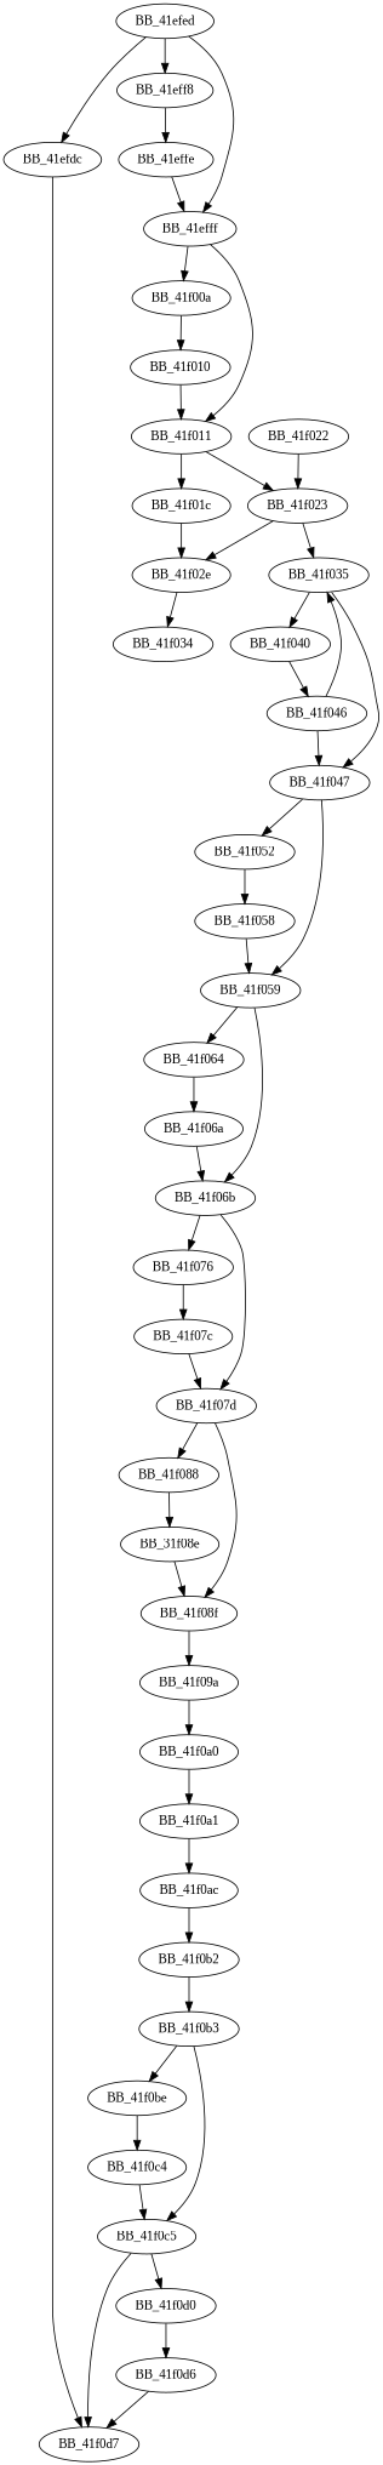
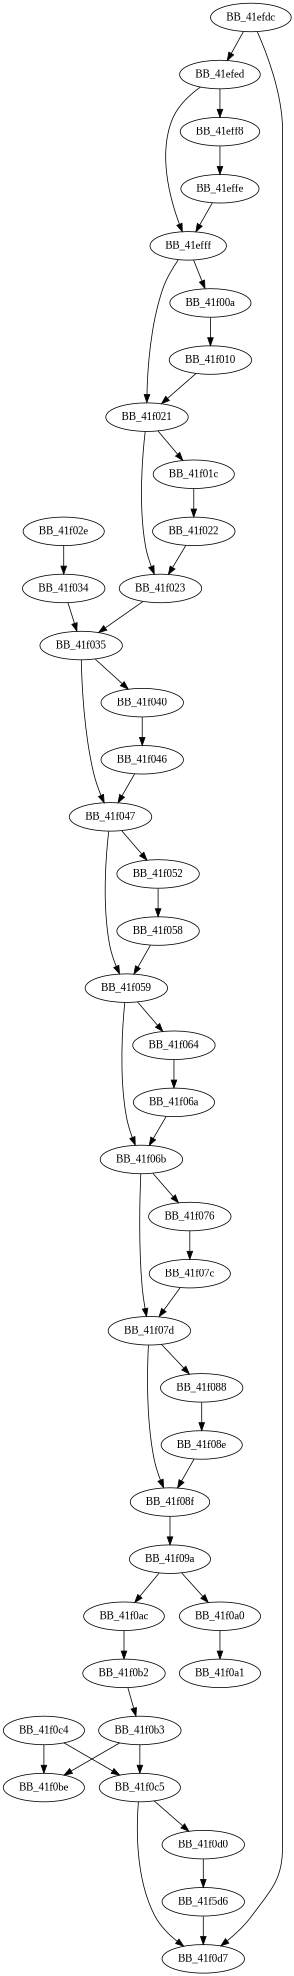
  digraph {
    fontname="Liberation Serif"
    node [fontname="Liberation Serif"]
    edge [fontname="Liberation Serif"]
    BB_41efdc
    BB_41efed
    BB_41f0d7
    BB_41eff8
    BB_41efff
    BB_41effe
    BB_41f00a
-   BB_41f011
+   BB_41f011 [label=BB_41f021]
    BB_41f010
    BB_41f01c
    BB_41f023
    BB_41f022
    BB_41f02e
    BB_41f035
    BB_41f034
    BB_41f040
    BB_41f047
    BB_41f046
    BB_41f052
    BB_41f059
    BB_41f058
    BB_41f064
    BB_41f06b
    BB_41f06a
    BB_41f076
    BB_41f07d
    BB_41f07c
    BB_41f088
    BB_41f08f
-   BB_41f08e [label=BB_31f08e]
+   BB_41f08e
    BB_41f09a
    BB_41f0a0
    BB_41f0a1
    BB_41f0ac
    BB_41f0b2
    BB_41f0b3
    BB_41f0be
    BB_41f0c5
    BB_41f0c4
    BB_41f0d0
-   BB_41f0d6
-   BB_41efed -> BB_41efdc
+   BB_41f0d6 [label=BB_41f5d6]
+   BB_41efdc -> BB_41efed
    BB_41efdc -> BB_41f0d7
    BB_41efed -> BB_41eff8
    BB_41efed -> BB_41efff
    BB_41eff8 -> BB_41effe
    BB_41efff -> BB_41f00a
    BB_41efff -> BB_41f011
    BB_41effe -> BB_41efff
    BB_41f00a -> BB_41f010
    BB_41f011 -> BB_41f01c
    BB_41f011 -> BB_41f023
    BB_41f010 -> BB_41f011
-   BB_41f01c -> BB_41f02e
-   BB_41f023 -> BB_41f02e
+   BB_41f01c -> BB_41f022
    BB_41f023 -> BB_41f035
    BB_41f022 -> BB_41f023
    BB_41f02e -> BB_41f034
    BB_41f035 -> BB_41f040
    BB_41f035 -> BB_41f047
-   BB_41f046 -> BB_41f035
+   BB_41f034 -> BB_41f035
    BB_41f040 -> BB_41f046
    BB_41f047 -> BB_41f052
    BB_41f047 -> BB_41f059
    BB_41f046 -> BB_41f047
    BB_41f052 -> BB_41f058
    BB_41f059 -> BB_41f064
    BB_41f059 -> BB_41f06b
    BB_41f058 -> BB_41f059
    BB_41f064 -> BB_41f06a
    BB_41f06b -> BB_41f076
    BB_41f06b -> BB_41f07d
    BB_41f06a -> BB_41f06b
    BB_41f076 -> BB_41f07c
    BB_41f07d -> BB_41f088
    BB_41f07d -> BB_41f08f
    BB_41f07c -> BB_41f07d
    BB_41f088 -> BB_41f08e
    BB_41f08f -> BB_41f09a
    BB_41f08e -> BB_41f08f
    BB_41f09a -> BB_41f0a0
    BB_41f0a0 -> BB_41f0a1
-   BB_41f0a1 -> BB_41f0ac
+   BB_41f09a -> BB_41f0ac
    BB_41f0ac -> BB_41f0b2
    BB_41f0b2 -> BB_41f0b3
    BB_41f0b3 -> BB_41f0be
    BB_41f0b3 -> BB_41f0c5
-   BB_41f0be -> BB_41f0c4
+   BB_41f0c4 -> BB_41f0be
    BB_41f0c5 -> BB_41f0d7
    BB_41f0c5 -> BB_41f0d0
    BB_41f0c4 -> BB_41f0c5
    BB_41f0d0 -> BB_41f0d6
    BB_41f0d6 -> BB_41f0d7
  }
